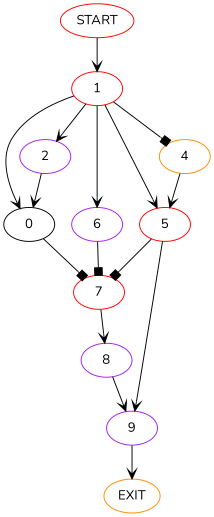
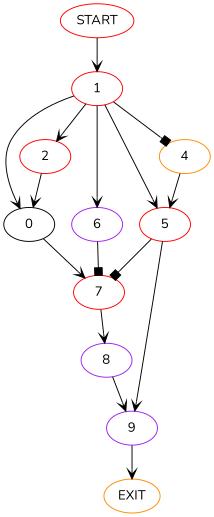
  digraph {
    fontname=Nunito
    node [color=red fontname=Nunito]
    edge [arrowhead=vee fontname=Nunito]
    n1 [label=START]
    1
-   2 [color=purple]
+   2
    n4 [color=black label=0]
    4 [color=darkorange]
    5
    6 [color=purple]
    n8 [color=darkorange label=EXIT]
    7
    9 [color=purple]
    8 [color=purple]
    n1 -> 1
    1 -> 2
    1 -> n4
    1 -> 4 [arrowhead=box]
    1 -> 5
    1 -> 6
    2 -> n4
-   n4 -> 7 [arrowhead=box]
+   n4 -> 7
    4 -> 5
    5 -> 7 [arrowhead=box]
    5 -> 9
    6 -> 7 [arrowhead=box]
    7 -> 8
    9 -> n8
    8 -> 9
  }
